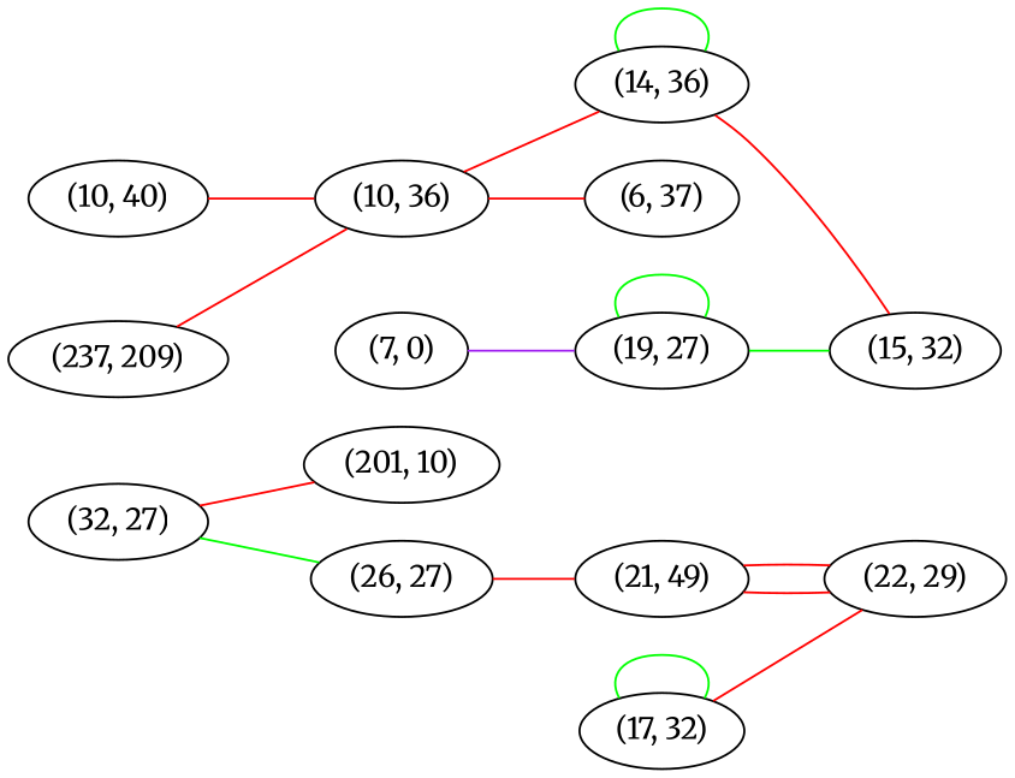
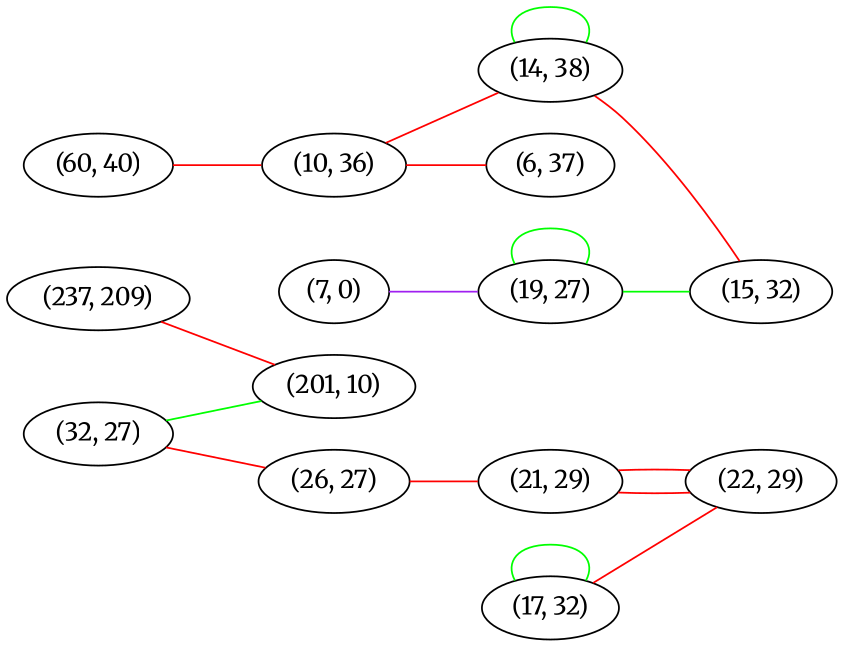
  graph {
    fontname=Merriweather
    rankdir=LR
    node [fontname=Merriweather]
    edge [color=red fontname=Merriweather weight=1]
-   "(10, 40)"
+   "(10, 40)" [label="(60, 40)"]
    "(10, 36)"
-   "(14, 36)"
+   "(14, 36)" [label="(14, 38)"]
    "(6, 37)"
    "(32, 27)"
    "(26, 27)"
    "(201, 10)"
-   "(21, 29)" [label="(21, 49)"]
+   "(21, 29)"
    n9 [label="(7, 0)"]
    n10 [label="(19, 27)"]
    "(15, 32)"
    "(17, 32)"
    "(22, 29)"
    "(237, 209)"
    "(10, 40)" -- "(10, 36)"
    "(10, 36)" -- "(14, 36)"
    "(10, 36)" -- "(6, 37)"
    "(14, 36)" -- "(14, 36)" [color=green weight=2]
    "(14, 36)" -- "(15, 32)"
-   "(32, 27)" -- "(26, 27)" [color=green]
-   "(32, 27)" -- "(201, 10)"
+   "(32, 27)" -- "(26, 27)"
+   "(32, 27)" -- "(201, 10)" [color=green]
    "(26, 27)" -- "(21, 29)"
    "(21, 29)" -- "(22, 29)"
    "(21, 29)" -- "(22, 29)"
    n9 -- n10 [color=purple weight=4]
    n10 -- n10 [color=green weight=2]
    n10 -- "(15, 32)" [color=green weight=2]
    "(17, 32)" -- "(17, 32)" [color=green weight=2]
    "(17, 32)" -- "(22, 29)"
-   "(237, 209)" -- "(10, 36)"
+   "(237, 209)" -- "(201, 10)"
  }
